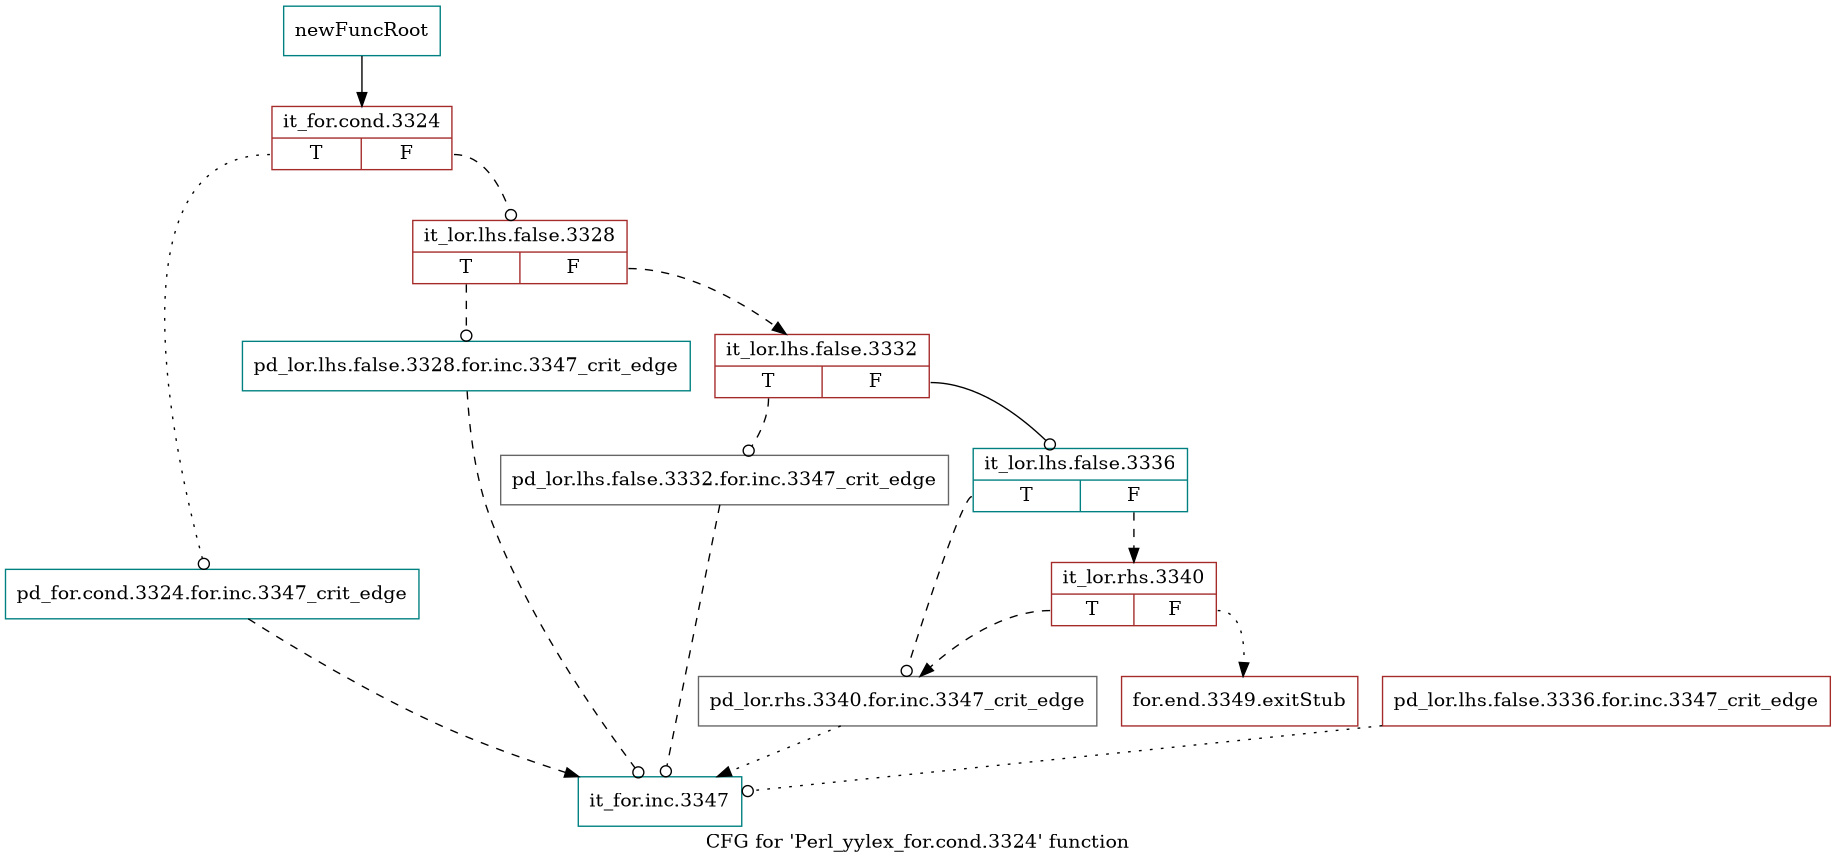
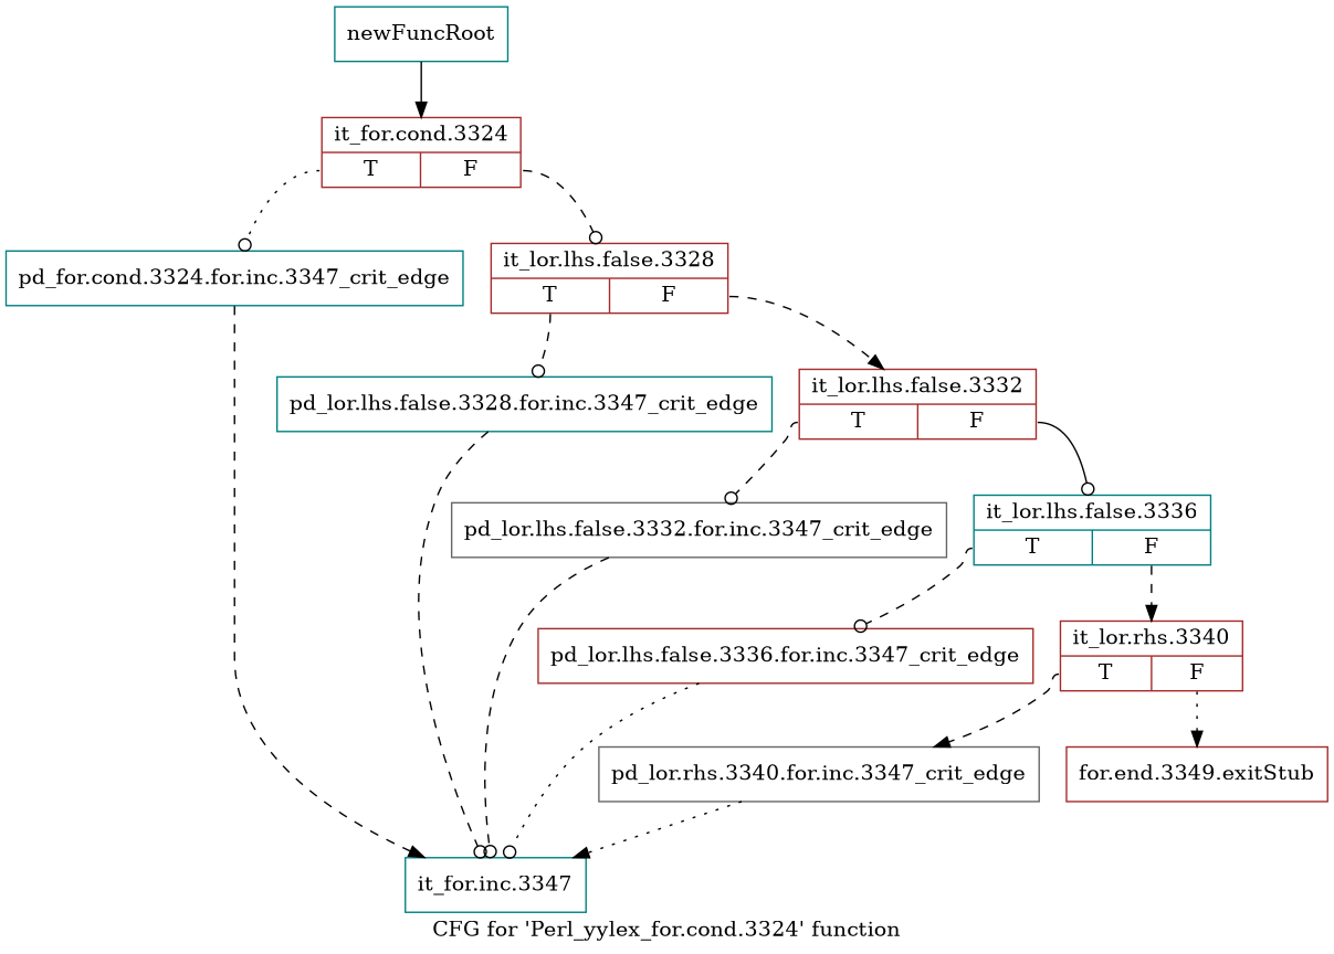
  digraph {
    label="CFG for 'Perl_yylex_for.cond.3324' function"
    node [color=brown shape=record]
    edge [arrowhead=odot style=dashed]
    n1 [color=teal label="{newFuncRoot}"]
    n2 [label="{it_for.cond.3324|{<s0>T|<s1>F}}"]
    n3 [color=teal label="{pd_for.cond.3324.for.inc.3347_crit_edge}"]
    n4 [label="{it_lor.lhs.false.3328|{<s0>T|<s1>F}}"]
    n5 [color=teal label="{it_for.inc.3347}"]
    n6 [color=teal label="{pd_lor.lhs.false.3328.for.inc.3347_crit_edge}"]
    n7 [label="{it_lor.lhs.false.3332|{<s0>T|<s1>F}}"]
    n8 [label="{for.end.3349.exitStub}"]
    n9 [color=gray40 label="{pd_lor.lhs.false.3332.for.inc.3347_crit_edge}"]
    n10 [color=teal label="{it_lor.lhs.false.3336|{<s0>T|<s1>F}}"]
    n11 [label="{pd_lor.lhs.false.3336.for.inc.3347_crit_edge}"]
    n12 [label="{it_lor.rhs.3340|{<s0>T|<s1>F}}"]
    n13 [color=gray40 label="{pd_lor.rhs.3340.for.inc.3347_crit_edge}"]
    n1 -> n2 [arrowhead=normal style=solid]
    n2 -> n3 [style=dotted tailport=s0]
    n2 -> n4 [tailport=s1]
    n3 -> n5 [arrowhead=normal]
    n4 -> n6 [tailport=s0]
    n4 -> n7 [arrowhead=normal tailport=s1]
    n6 -> n5
    n7 -> n9 [tailport=s0]
    n7 -> n10 [style=solid tailport=s1]
    n9 -> n5
-   n10 -> n13 [tailport=s0]
+   n10 -> n11 [tailport=s0]
    n10 -> n12 [arrowhead=normal tailport=s1]
    n11 -> n5 [style=dotted]
    n12 -> n8 [arrowhead=normal style=dotted tailport=s1]
    n12 -> n13 [arrowhead=normal tailport=s0]
    n13 -> n5 [arrowhead=normal style=dotted]
  }
